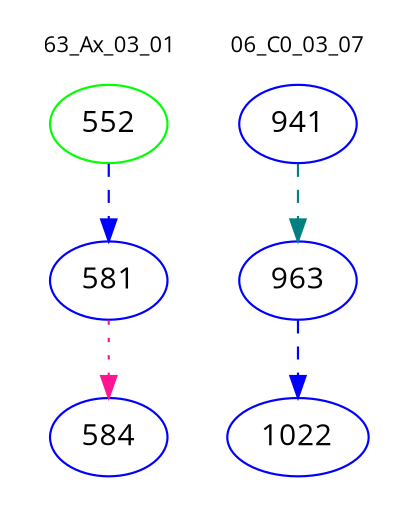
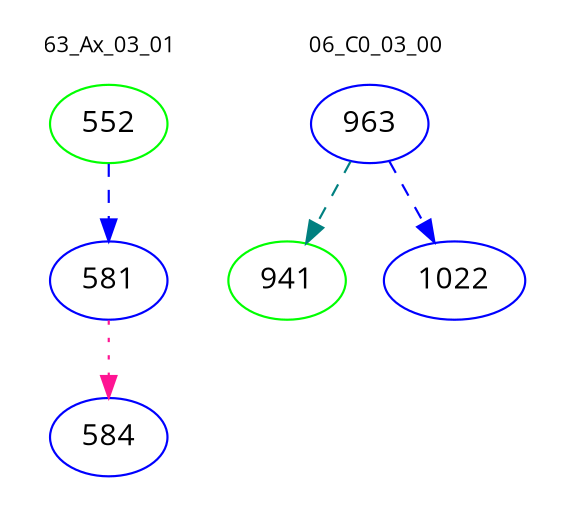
  digraph {
    fontname="Open Sans"
    node [color=blue fontname="Open Sans"]
    edge [color=blue fontname="Open Sans" style=dashed]
    n1 [label=581]
    n2 [color=green label=552]
    n3 [label=584]
    n4 [label=963]
-   n5 [label=941]
+   n5 [color=green label=941]
    n6 [label=1022]
    subgraph cluster_1 {
      color=white
      fontsize=10
      label="63_Ax_03_01"
      n1
      n2
      n3
    }
    subgraph cluster_2 {
      color=white
      fontsize=10
-     label="06_C0_03_07"
+     label="06_C0_03_00"
      n4
      n5
      n6
    }
    n1 -> n3 [color=deeppink style=dotted]
    n2 -> n1
-   n5 -> n4 [color=teal]
+   n4 -> n5 [color=teal]
    n4 -> n6
  }
